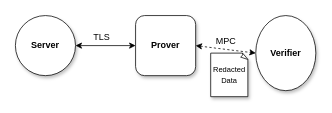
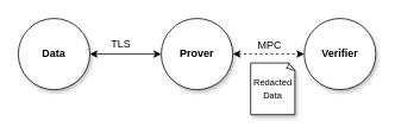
  <mxCell id="0" />
  <mxCell id="1" parent="0" />
- <mxCell id="2" value="Prover" style="whiteSpace=wrap;html=1;aspect=fixed;shadow=1;fontStyle=1;rounded=1;" parent="1" vertex="1"><mxGeometry x="180" y="20" width="80" height="80" as="geometry" /></mxCell>
- <mxCell id="3" value="Server" style="ellipse;whiteSpace=wrap;html=1;aspect=fixed;shadow=1;fontStyle=1" parent="1" vertex="1"><mxGeometry x="20" y="20" width="80" height="80" as="geometry" /></mxCell>
- <mxCell id="4" value="Verifier" style="ellipse;whiteSpace=wrap;html=1;aspect=fixed;shadow=1;fontStyle=1" parent="1" vertex="1"><mxGeometry x="340" y="20" width="80" height="100" as="geometry" /></mxCell>
+ <mxCell id="2" value="Prover" style="ellipse;whiteSpace=wrap;html=1;aspect=fixed;shadow=1;fontStyle=1" parent="1" vertex="1"><mxGeometry x="180" y="20" width="80" height="80" as="geometry" /></mxCell>
+ <mxCell id="3" value="Data" style="ellipse;whiteSpace=wrap;html=1;aspect=fixed;shadow=1;fontStyle=1" parent="1" vertex="1"><mxGeometry x="20" y="20" width="80" height="80" as="geometry" /></mxCell>
+ <mxCell id="4" value="Verifier" style="ellipse;whiteSpace=wrap;html=1;aspect=fixed;shadow=1;fontStyle=1" parent="1" vertex="1"><mxGeometry x="340" y="20" width="80" height="80" as="geometry" /></mxCell>
  <mxCell id="5" value="" style="endArrow=classic;startArrow=classic;html=1;rounded=0;entryX=0;entryY=0.5;entryDx=0;entryDy=0;" parent="1" target="2" edge="1"><mxGeometry width="50" height="50" relative="1" as="geometry"><mxPoint x="100" y="60" as="sourcePoint" /><mxPoint x="-620" y="60" as="targetPoint" /></mxGeometry></mxCell>
  <mxCell id="6" value="&lt;font style=&quot;font-size: 12px;&quot;&gt;TLS&lt;/font&gt;" style="whiteSpace=wrap;html=1;fillColor=none;strokeColor=none;fontSize=11;" parent="1" vertex="1"><mxGeometry x="110" y="44" width="50" height="10" as="geometry" /></mxCell>
  <mxCell id="7" value="" style="endArrow=classic;startArrow=classic;html=1;rounded=0;entryX=0;entryY=0.5;entryDx=0;entryDy=0;exitX=1;exitY=0.5;exitDx=0;exitDy=0;dashed=1;" parent="1" source="2" target="4" edge="1"><mxGeometry width="50" height="50" relative="1" as="geometry"><mxPoint x="100" y="70" as="sourcePoint" /><mxPoint x="190" y="70" as="targetPoint" /></mxGeometry></mxCell>
  <mxCell id="8" value="&lt;font style=&quot;font-size: 12px;&quot;&gt;MPC&lt;/font&gt;" style="edgeLabel;html=1;align=center;verticalAlign=middle;resizable=0;points=[];" parent="7" vertex="1" connectable="0"><mxGeometry x="0.025" y="1" relative="1" as="geometry"><mxPoint x="-1" y="-10" as="offset" /></mxGeometry></mxCell>
  <mxCell id="9" value="&lt;font style=&quot;font-size: 10px;&quot;&gt;Redacted Data&lt;/font&gt;" style="whiteSpace=wrap;html=1;shape=mxgraph.basic.document;fontSize=11;shadow=1;" parent="1" vertex="1"><mxGeometry x="280" y="70" width="50" height="58" as="geometry" /></mxCell>
